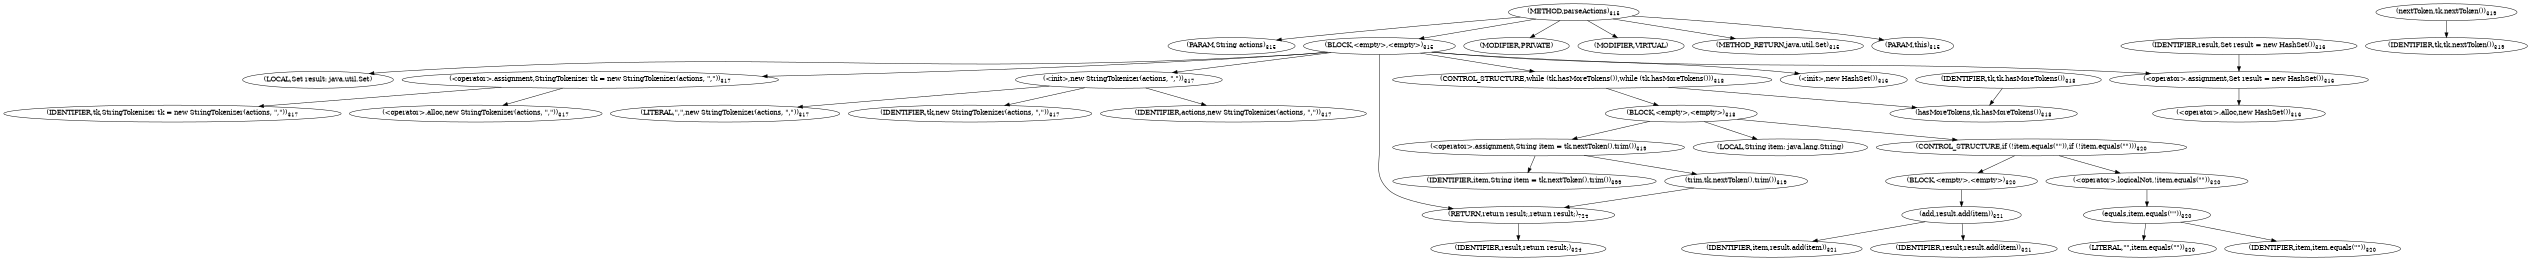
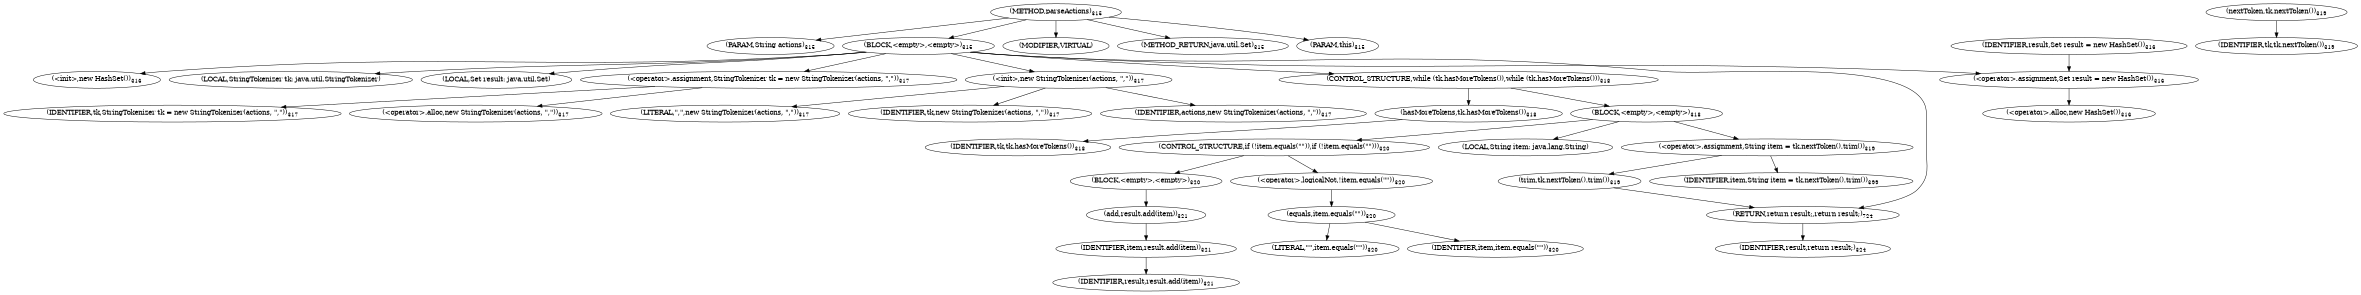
  digraph {
    n1 [label=<(METHOD,parseActions)<SUB>315</SUB>>]
    n2 [label=<(PARAM,this)<SUB>315</SUB>>]
    n3 [label=<(PARAM,String actions)<SUB>315</SUB>>]
    n4 [label=<(BLOCK,&lt;empty&gt;,&lt;empty&gt;)<SUB>315</SUB>>]
-   n5 [label=<(MODIFIER,PRIVATE)>]
    n6 [label=<(MODIFIER,VIRTUAL)>]
    n7 [label=<(METHOD_RETURN,java.util.Set)<SUB>315</SUB>>]
    n8 [label=<(LOCAL,Set result: java.util.Set)>]
    n9 [label=<(&lt;operator&gt;.assignment,Set result = new HashSet())<SUB>316</SUB>>]
    n10 [label=<(&lt;init&gt;,new HashSet())<SUB>316</SUB>>]
+   n11 [label=<(LOCAL,StringTokenizer tk: java.util.StringTokenizer)>]
    n12 [label=<(&lt;operator&gt;.assignment,StringTokenizer tk = new StringTokenizer(actions, &quot;,&quot;))<SUB>317</SUB>>]
    n13 [label=<(&lt;init&gt;,new StringTokenizer(actions, &quot;,&quot;))<SUB>317</SUB>>]
    n14 [label=<(CONTROL_STRUCTURE,while (tk.hasMoreTokens()),while (tk.hasMoreTokens()))<SUB>318</SUB>>]
    n15 [label=<(RETURN,return result;,return result;)<SUB>724</SUB>>]
    n16 [label=<(&lt;operator&gt;.alloc,new HashSet())<SUB>316</SUB>>]
    n17 [label=<(IDENTIFIER,tk,StringTokenizer tk = new StringTokenizer(actions, &quot;,&quot;))<SUB>317</SUB>>]
    n18 [label=<(&lt;operator&gt;.alloc,new StringTokenizer(actions, &quot;,&quot;))<SUB>317</SUB>>]
    n19 [label=<(IDENTIFIER,tk,new StringTokenizer(actions, &quot;,&quot;))<SUB>317</SUB>>]
    n20 [label=<(IDENTIFIER,actions,new StringTokenizer(actions, &quot;,&quot;))<SUB>317</SUB>>]
    n21 [label=<(LITERAL,&quot;,&quot;,new StringTokenizer(actions, &quot;,&quot;))<SUB>317</SUB>>]
    n22 [label=<(hasMoreTokens,tk.hasMoreTokens())<SUB>318</SUB>>]
    n23 [label=<(BLOCK,&lt;empty&gt;,&lt;empty&gt;)<SUB>318</SUB>>]
    n24 [label=<(IDENTIFIER,result,return result;)<SUB>324</SUB>>]
    n25 [label=<(IDENTIFIER,result,Set result = new HashSet())<SUB>316</SUB>>]
    n26 [label=<(IDENTIFIER,tk,tk.hasMoreTokens())<SUB>318</SUB>>]
    n27 [label=<(LOCAL,String item: java.lang.String)>]
    n28 [label=<(&lt;operator&gt;.assignment,String item = tk.nextToken().trim())<SUB>319</SUB>>]
    n29 [label=<(CONTROL_STRUCTURE,if (!item.equals(&quot;&quot;)),if (!item.equals(&quot;&quot;)))<SUB>320</SUB>>]
    n30 [label=<(IDENTIFIER,item,String item = tk.nextToken().trim())<SUB>399</SUB>>]
    n31 [label=<(trim,tk.nextToken().trim())<SUB>319</SUB>>]
    n32 [label=<(&lt;operator&gt;.logicalNot,!item.equals(&quot;&quot;))<SUB>320</SUB>>]
    n33 [label=<(BLOCK,&lt;empty&gt;,&lt;empty&gt;)<SUB>320</SUB>>]
    n34 [label=<(nextToken,tk.nextToken())<SUB>319</SUB>>]
    n35 [label=<(IDENTIFIER,tk,tk.nextToken())<SUB>319</SUB>>]
    n36 [label=<(equals,item.equals(&quot;&quot;))<SUB>320</SUB>>]
    n37 [label=<(add,result.add(item))<SUB>321</SUB>>]
    n38 [label=<(IDENTIFIER,item,item.equals(&quot;&quot;))<SUB>320</SUB>>]
    n39 [label=<(LITERAL,&quot;&quot;,item.equals(&quot;&quot;))<SUB>320</SUB>>]
    n40 [label=<(IDENTIFIER,result,result.add(item))<SUB>321</SUB>>]
    n41 [label=<(IDENTIFIER,item,result.add(item))<SUB>321</SUB>>]
    n1 -> n2
    n1 -> n3
    n1 -> n4
-   n1 -> n5
    n1 -> n6
    n1 -> n7
    n4 -> n8
    n4 -> n9
    n4 -> n10
+   n4 -> n11
    n4 -> n12
    n4 -> n13
    n4 -> n14
    n4 -> n15
    n9 -> n16
    n12 -> n17
    n12 -> n18
    n13 -> n19
    n13 -> n20
    n13 -> n21
    n14 -> n22
    n14 -> n23
    n15 -> n24
-   n26 -> n22
+   n22 -> n26
    n23 -> n27
    n23 -> n28
    n23 -> n29
    n25 -> n9
    n28 -> n30
    n28 -> n31
    n29 -> n32
    n29 -> n33
    n31 -> n15
    n32 -> n36
    n33 -> n37
    n34 -> n35
    n36 -> n38
    n36 -> n39
-   n37 -> n40
+   n41 -> n40
    n37 -> n41
  }
